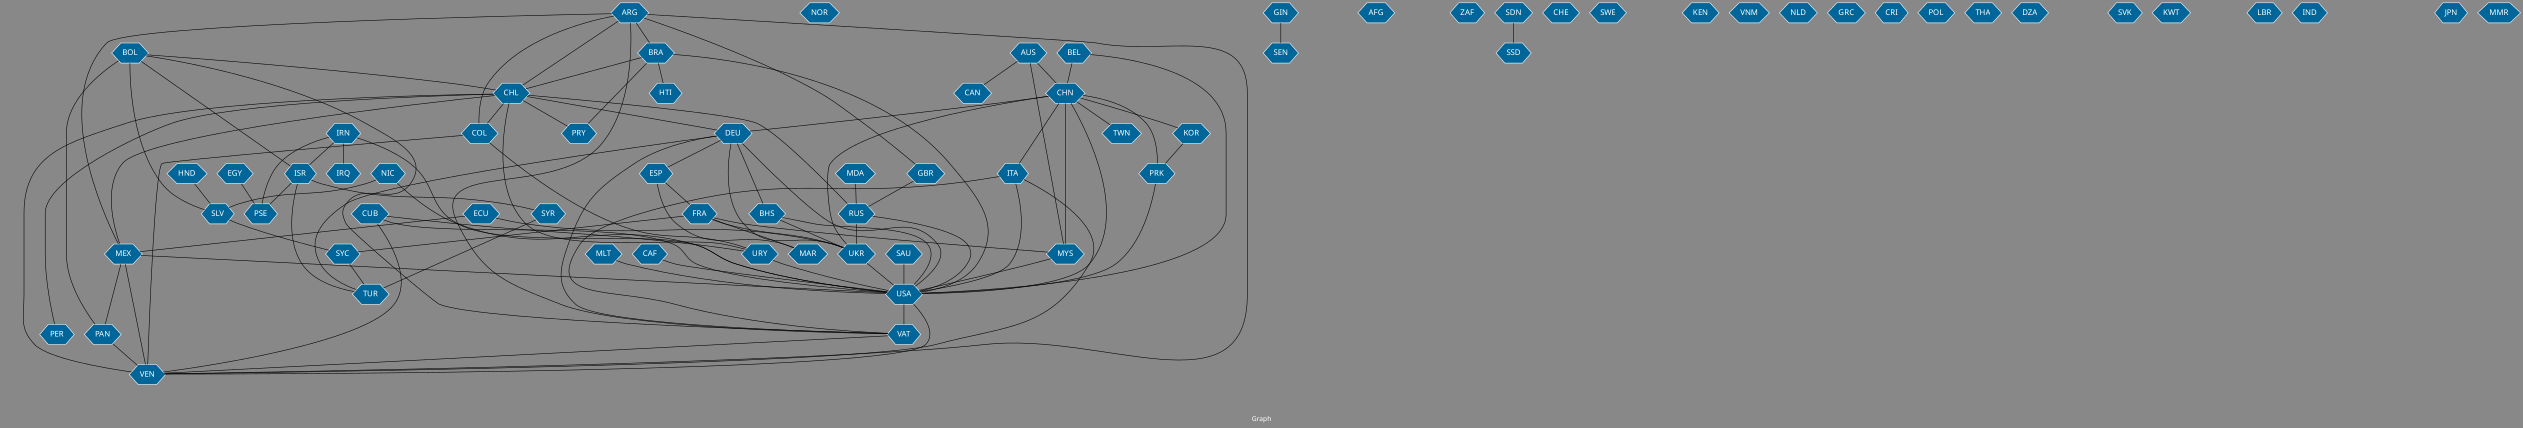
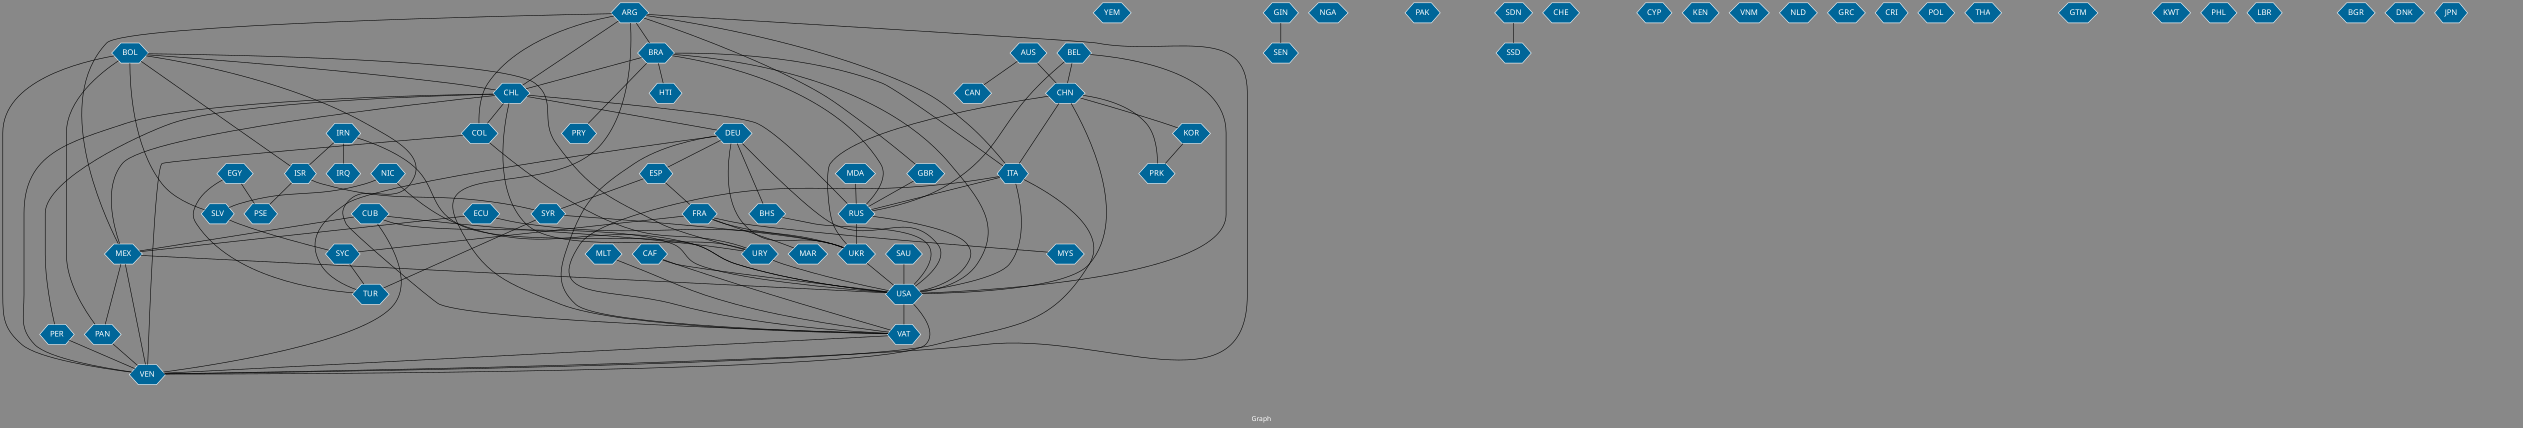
  graph {
    bgcolor="#888888"
    fontcolor=white
    fontname="Noto Sans"
    fontsize=12
    label="Graph"
    node [color=white fillcolor="#006699" fontcolor=white fontname="Noto Sans" shape=hexagon style=filled]
    edge [arrowhead=open color=black fontcolor=white fontname="Noto Sans" fontsize=12 weight=1]
    n1 [label=DEU]
    n2 [label=VAT]
    n3 [label=USA]
    n4 [label=UKR]
    n5 [label=ESP]
    n6 [label=TUR]
    n7 [label=BHS]
    n8 [label=VEN]
    n9 [label=RUS]
    n10 [label=FRA]
    n11 [label=SYR]
    n12 [label=COL]
    n13 [label=URY]
    n14 [label=CUB]
    n15 [label=MEX]
    n16 [label=PAN]
    n17 [label=PRK]
    n18 [label=GBR]
    n19 [label=CHL]
    n20 [label=PRY]
    n21 [label=PER]
    n22 [label=BRA]
    n23 [label=ITA]
    n24 [label=HTI]
    n25 [label=BEL]
    n26 [label=CHN]
    n27 [label=MYS]
    n28 [label=KOR]
-   n29 [label=TWN]
    n30 [label=MAR]
    n31 [label=SYC]
    n32 [label=ECU]
    n33 [label=ARG]
-   n34 [label=NOR]
    n35 [label=BOL]
    n36 [label=ISR]
    n37 [label=SLV]
    n38 [label=PSE]
    n39 [label=AUS]
    n40 [label=CAN]
    n41 [label=EGY]
+   n42 [label=YEM]
    n43 [label=IRQ]
    n44 [label=SAU]
    n45 [label=IRN]
    n46 [label=GIN]
    n47 [label=SEN]
    n48 [label=MLT]
+   n49 [label=NGA]
    n50 [label=NIC]
-   n51 [label=AFG]
-   n53 [label=ZAF]
+   n52 [label=PAK]
    n54 [label=SDN]
    n55 [label=SSD]
    n56 [label=CAF]
    n57 [label=CHE]
-   n58 [label=SWE]
+   n59 [label=CYP]
    n60 [label=KEN]
    n61 [label=VNM]
    n62 [label=NLD]
    n63 [label=GRC]
    n64 [label=CRI]
    n65 [label=POL]
    n66 [label=THA]
-   n67 [label=DZA]
-   n69 [label=SVK]
+   n68 [label=GTM]
    n70 [label=KWT]
-   n71 [label=HND]
+   n72 [label=PHL]
    n73 [label=LBR]
-   n74 [label=IND]
+   n75 [label=BGR]
+   n76 [label=DNK]
    n77 [label=JPN]
-   n78 [label=MMR]
    n79 [label=MDA]
    n1 -- n2 [weight=3]
    n1 -- n3 [weight=2]
    n1 -- n4 [weight=2]
    n1 -- n5
    n1 -- n6
    n1 -- n7 [weight=2]
    n2 -- n8 [weight=3]
    n3 -- n2 [weight=30]
    n3 -- n8 [weight=2]
    n4 -- n3 [weight=24]
    n5 -- n10 [weight=2]
-   n5 -- n30 [weight=3]
+   n5 -- n11 [weight=3]
    n7 -- n3
    n9 -- n3 [weight=43]
    n9 -- n4 [weight=116]
    n10 -- n4
    n10 -- n27 [weight=2]
    n10 -- n30
    n10 -- n31
-   n7 -- n4
+   n11 -- n4
    n11 -- n6 [weight=8]
    n12 -- n8
    n12 -- n13
    n13 -- n3 [weight=5]
    n14 -- n3 [weight=3]
    n14 -- n8 [weight=2]
    n14 -- n13
+   n14 -- n15
    n15 -- n3 [weight=3]
    n15 -- n8 [weight=2]
    n15 -- n16
    n16 -- n8 [weight=3]
-   n17 -- n3 [weight=2]
    n18 -- n9 [weight=4]
    n19 -- n1
    n19 -- n8 [weight=2]
    n19 -- n9
    n19 -- n12
    n19 -- n13
    n19 -- n15 [weight=3]
-   n19 -- n20
    n19 -- n21
+   n21 -- n8
    n22 -- n3 [weight=3]
+   n22 -- n9
    n22 -- n19 [weight=3]
    n22 -- n20
+   n22 -- n23
    n22 -- n24
    n23 -- n2 [weight=5]
    n23 -- n3 [weight=6]
    n23 -- n8
+   n23 -- n9
    n25 -- n3 [weight=2]
+   n25 -- n9 [weight=2]
    n25 -- n26 [weight=2]
-   n26 -- n1
    n26 -- n3 [weight=4]
    n26 -- n4 [weight=2]
    n26 -- n17
    n26 -- n23
-   n26 -- n27 [weight=16]
    n26 -- n28 [weight=2]
-   n26 -- n29
-   n27 -- n3
    n28 -- n17 [weight=2]
    n31 -- n6
    n32 -- n4
    n32 -- n15
    n33 -- n2 [weight=2]
    n33 -- n8 [weight=2]
    n33 -- n12
    n33 -- n15
    n33 -- n18
    n33 -- n19 [weight=2]
    n33 -- n22 [weight=2]
+   n33 -- n23
    n35 -- n2 [weight=2]
+   n35 -- n8 [weight=3]
+   n35 -- n13
    n35 -- n16 [weight=2]
    n35 -- n19 [weight=3]
    n35 -- n36
    n35 -- n37
-   n36 -- n6
+   n41 -- n6
    n36 -- n11 [weight=2]
    n36 -- n38 [weight=5]
    n37 -- n31 [weight=2]
    n39 -- n26 [weight=2]
-   n39 -- n27 [weight=2]
    n39 -- n40
    n41 -- n38 [weight=3]
    n44 -- n3 [weight=6]
    n45 -- n3 [weight=2]
    n45 -- n36 [weight=2]
-   n45 -- n38 [weight=2]
    n45 -- n43 [weight=3]
    n46 -- n47
-   n48 -- n3
+   n48 -- n2
    n50 -- n3
    n50 -- n37 [weight=2]
    n54 -- n55
+   n56 -- n2
    n56 -- n3
-   n71 -- n37
    n79 -- n9
  }
